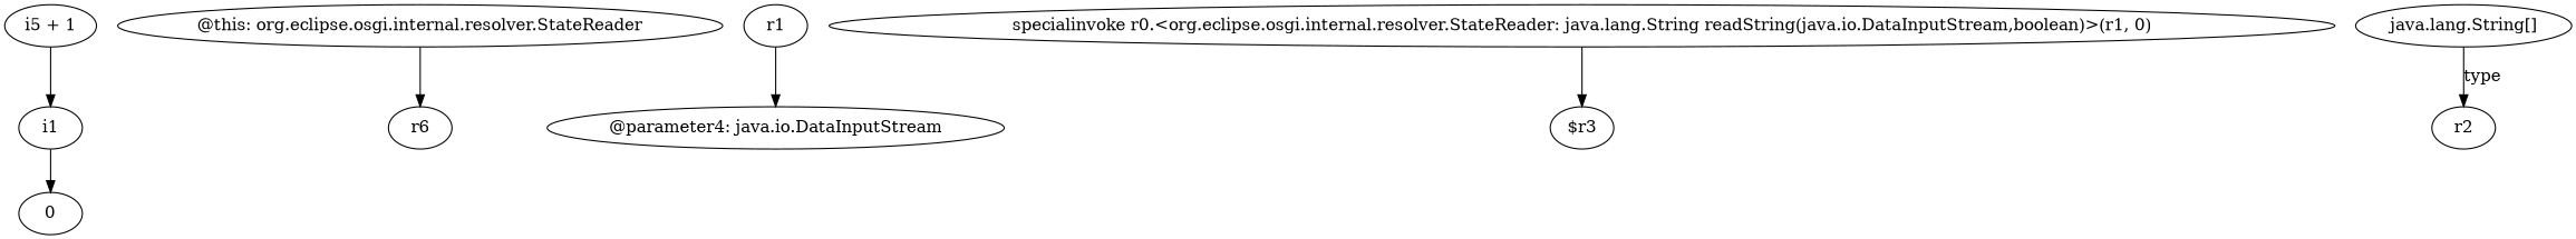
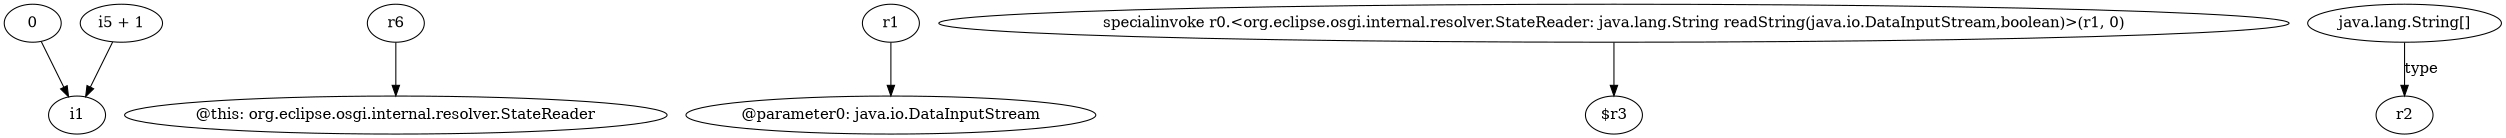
  digraph {
    n1 [label=0]
    n2 [label=i1]
    n3 [label="@this: org.eclipse.osgi.internal.resolver.StateReader"]
    n4 [label=r6]
-   n5 [label="@parameter4: java.io.DataInputStream"]
+   n5 [label="@parameter0: java.io.DataInputStream"]
    n6 [label=r1]
    n7 [label="specialinvoke r0.<org.eclipse.osgi.internal.resolver.StateReader: java.lang.String readString(java.io.DataInputStream,boolean)>(r1, 0)"]
    n8 [label="$r3"]
    n9 [label="java.lang.String[]"]
    n10 [label=r2]
    n11 [label="i5 + 1"]
-   n2 -> n1
-   n3 -> n4
+   n1 -> n2
+   n4 -> n3
    n6 -> n5
    n7 -> n8
    n9 -> n10 [label=type]
    n11 -> n2
  }
